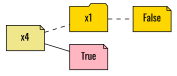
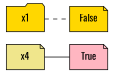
  graph {
    fontname=Oswald
    rankdir=LR
    node [fillcolor=gold fontname=Oswald shape=note style=filled]
    edge [fontname=Oswald style=dashed]
    n1 [fillcolor=khaki label=x4]
    n2 [label=x1 shape=folder]
    n3 [fillcolor=lightpink label=True]
    n4 [label=False]
-   n1 -- n2
    n1 -- n3 [style=""]
    n2 -- n4
  }
